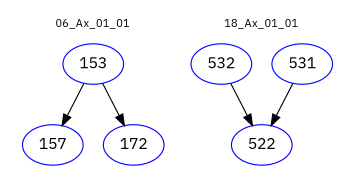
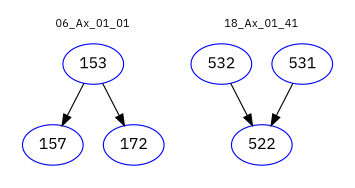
  digraph {
    fontname="IBM Plex Sans"
    node [color=blue fontname="IBM Plex Sans"]
    edge [color=black fontname="IBM Plex Sans"]
    n1 [label=157]
    n2 [label=153]
    n3 [label=172]
    n4 [label=531]
    n5 [label=522]
    n6 [label=532]
    subgraph cluster_1 {
      color=white
      fontsize=10
      label="06_Ax_01_01"
      n1
      n2
      n3
    }
    subgraph cluster_2 {
      color=white
      fontsize=10
-     label="18_Ax_01_01"
+     label="18_Ax_01_41"
      n4
      n5
      n6
    }
    n2 -> n1
    n2 -> n3
    n4 -> n5
    n6 -> n5
  }
